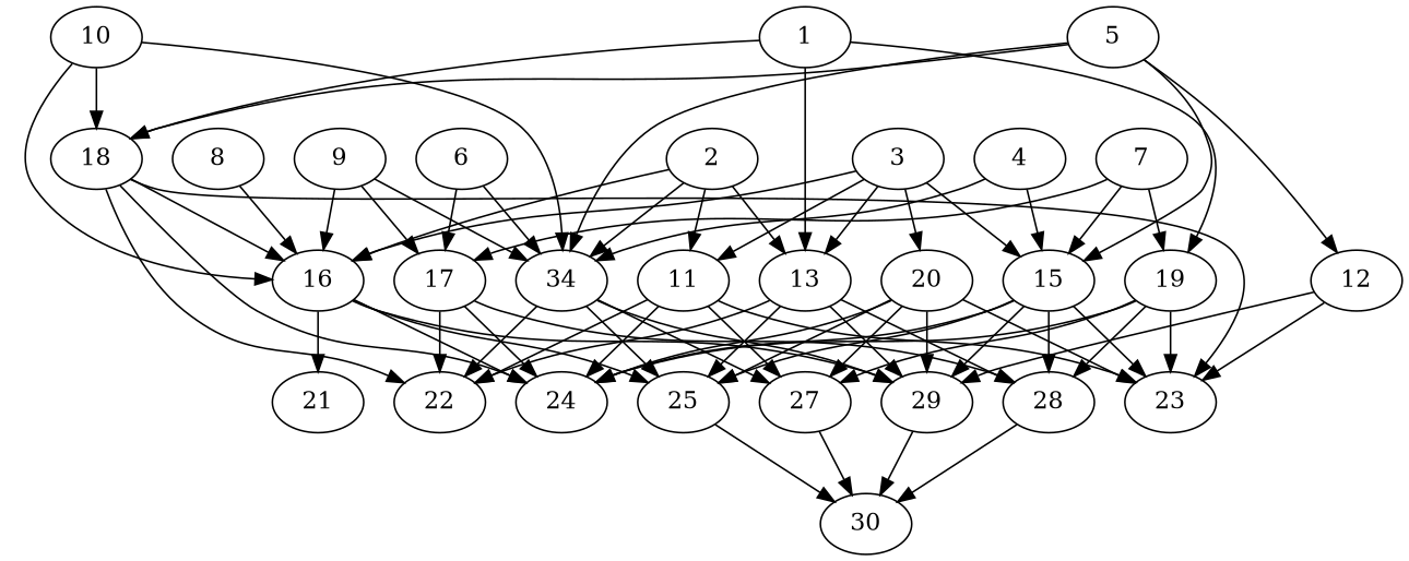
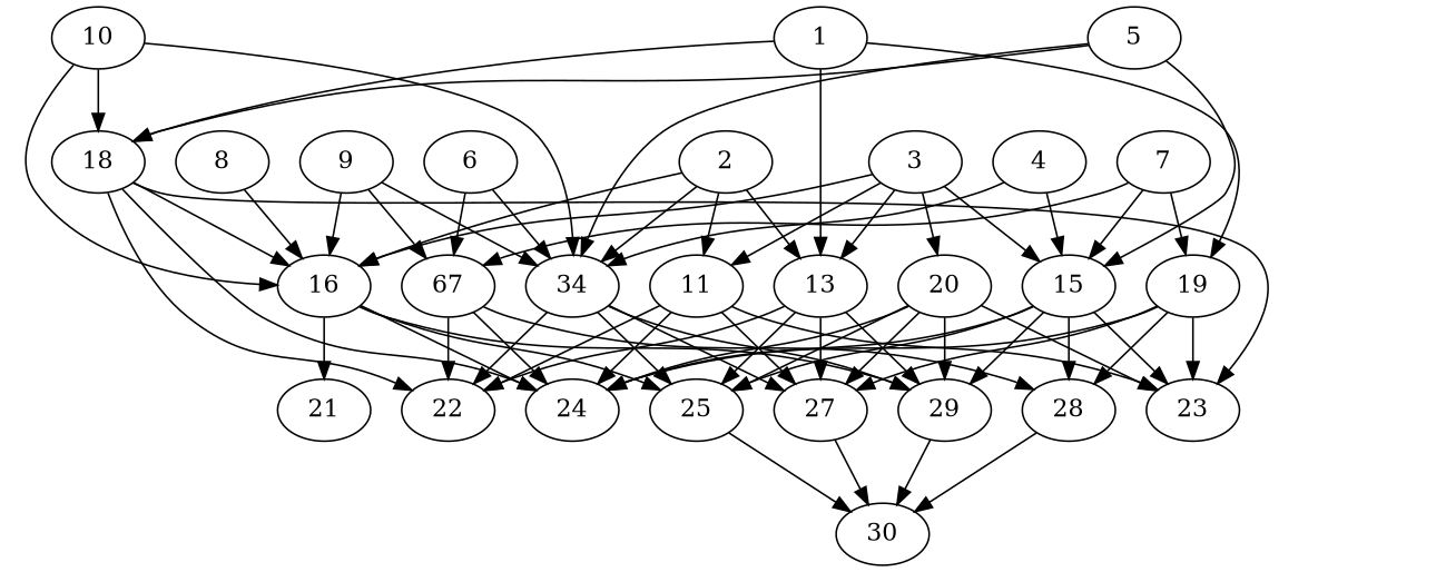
  digraph {
    node [alpha=0.02]
    1 [alpha=0.15 expect_size=20242432]
    13 [alpha=0.09 expect_size=23690240]
    18 [alpha=0.11 expect_size=43154432]
    19 [alpha=0.03 expect_size=48289792]
    22 [alpha=0.08 expect_size=25651200]
    29 [expect_size=25481216]
    25 [alpha=0.09 expect_size=14411776]
    28 [alpha=0.06 expect_size=47592448]
    16 [expect_size=29969408]
    24 [alpha=0.05 expect_size=43138048]
    21 [expect_size=35944448]
    23 [alpha=0.16 expect_size=22987776]
    27 [alpha=0.00 expect_size=49098752]
    30 [alpha=0.03 expect_size=33561600]
    2 [alpha=0.18 expect_size=37260288]
    11 [alpha=0.16 expect_size=39844864]
    n17 [alpha=0.08 expect_size=45120512 label=34]
    3 [alpha=0.09 expect_size=7731200]
    15 [alpha=0.13 expect_size=14743552]
    20 [alpha=0.10 expect_size=12807168]
    4 [alpha=0.07 expect_size=10945536]
    5 [alpha=0.06 expect_size=38540288]
-   12 [alpha=0.19 expect_size=28335104]
    6 [alpha=0.19 expect_size=11105280]
-   17 [alpha=0.19 expect_size=28556288]
+   17 [alpha=0.19 expect_size=28556288 label=67]
    7 [alpha=0.06 expect_size=49593344]
    8 [expect_size=6969344]
    9 [alpha=0.05 expect_size=29847552]
    10 [alpha=0.10 expect_size=15791104]
    1 -> 13
    1 -> 18
    1 -> 19
    13 -> 22
    13 -> 29
    13 -> 25
-   13 -> 28
+   13 -> 27
    18 -> 22
    18 -> 16
    18 -> 24
    18 -> 23
    19 -> 28
    19 -> 24
    19 -> 23
    19 -> 27
    29 -> 30
    25 -> 30
    28 -> 30
    16 -> 29
    16 -> 25
    16 -> 24
    16 -> 21
    27 -> 30
    2 -> 13
    2 -> 16
    2 -> 11
    2 -> n17
    11 -> 22
    11 -> 24
    11 -> 23
    11 -> 27
    n17 -> 22
    n17 -> 29
    n17 -> 25
    n17 -> 27
    3 -> 13
    3 -> 16
    3 -> 11
    3 -> 15
    3 -> 20
    15 -> 29
    15 -> 25
    15 -> 28
    15 -> 24
    15 -> 23
    20 -> 29
    20 -> 25
    20 -> 24
    20 -> 23
    20 -> 27
    4 -> n17
    4 -> 15
    5 -> 18
    5 -> n17
    5 -> 15
-   5 -> 12
-   12 -> 29
-   12 -> 23
    6 -> n17
    6 -> 17
    17 -> 22
    17 -> 28
    17 -> 24
    7 -> 19
    7 -> 15
    7 -> 17
    8 -> 16
    9 -> 16
    9 -> n17
    9 -> 17
    10 -> 18
    10 -> 16
    10 -> n17
  }
